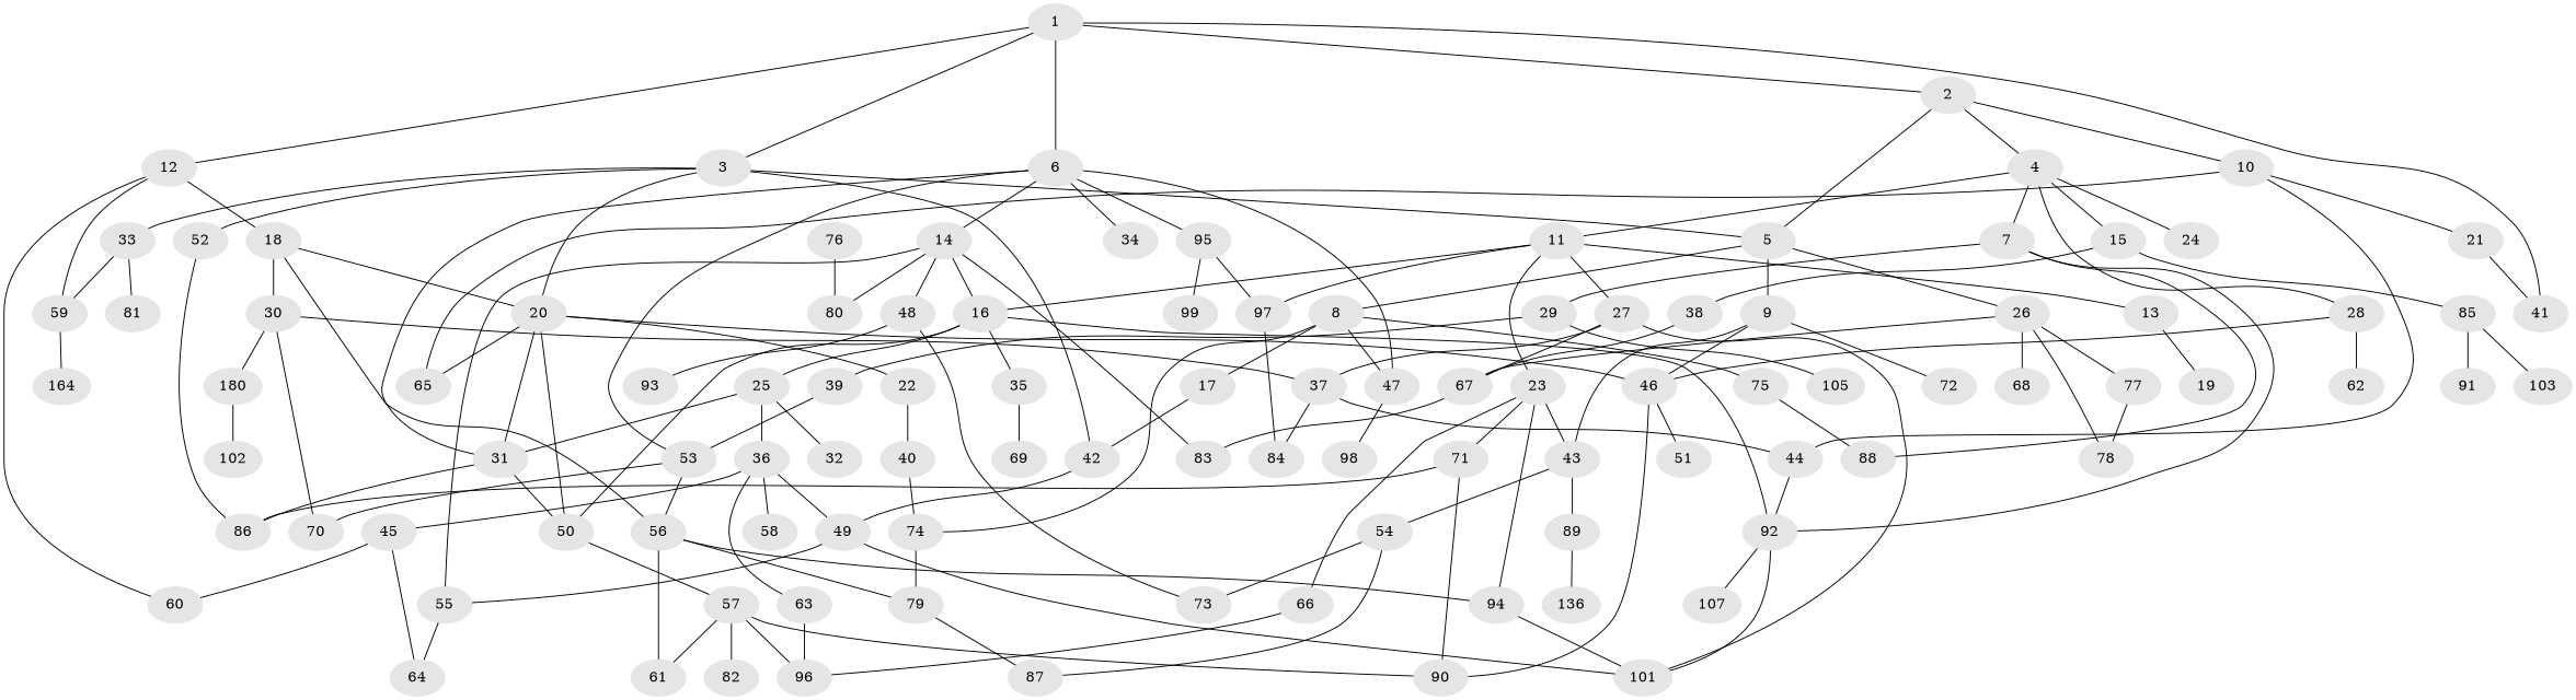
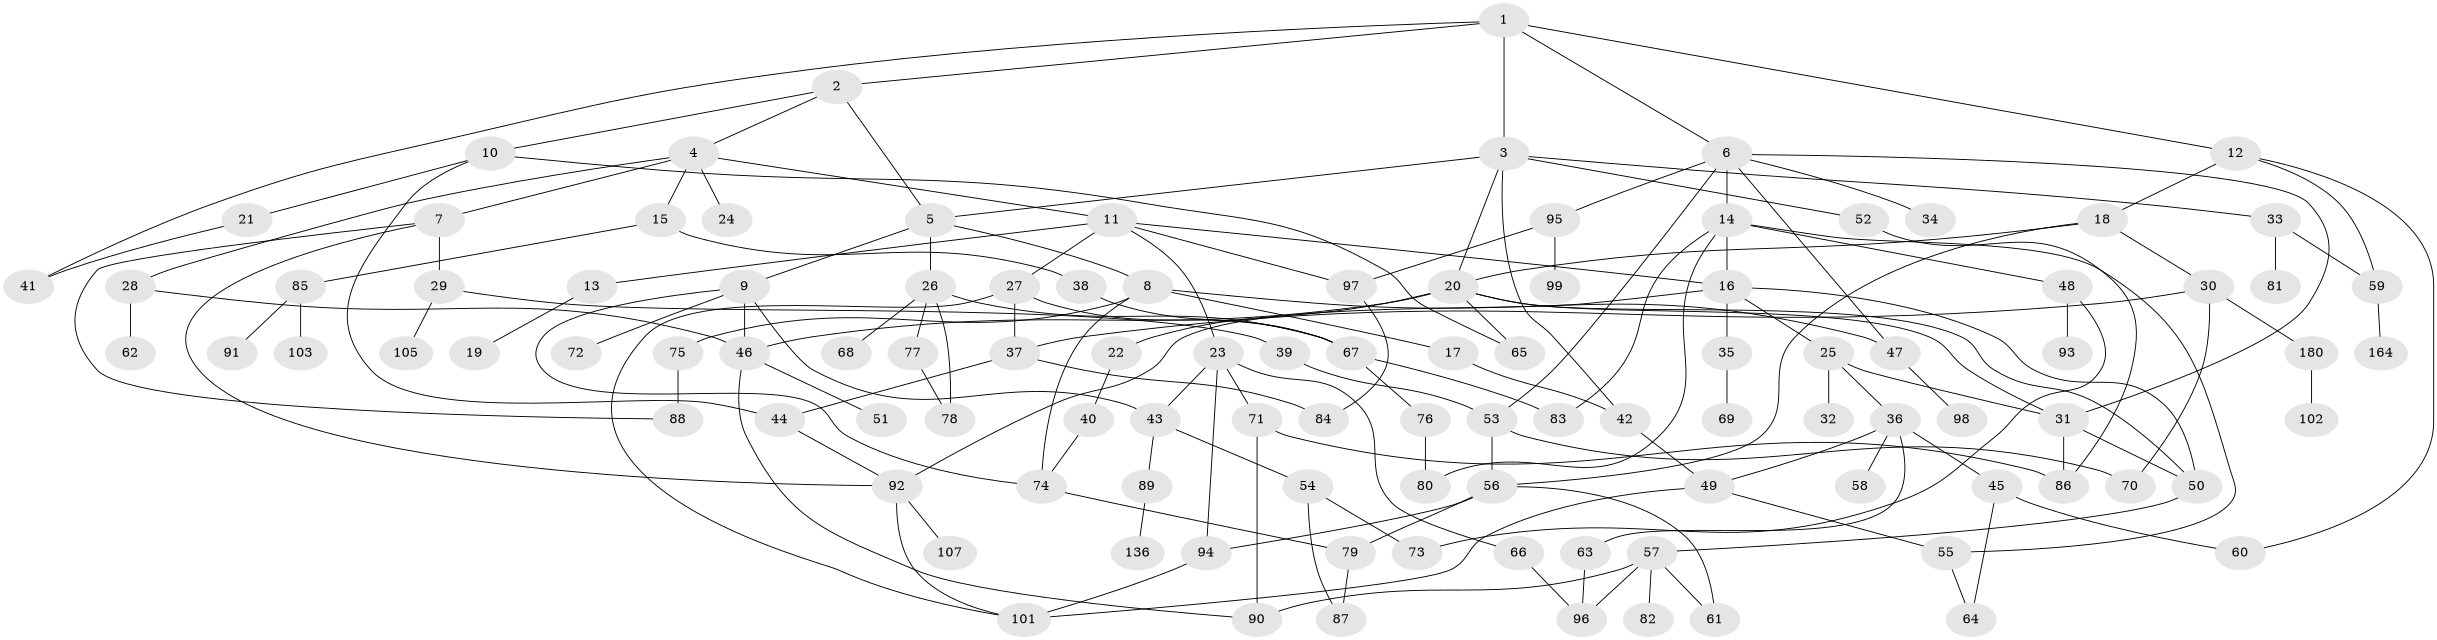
  graph {
    node [color=gray90 style=filled]
    1
    2
    3
    6
    12
    41
    4
    5
    10
    20
    33
    42
    52
    14
    31
    34
    47
    53
    95
    18
    59
    60
    7
    11
    15
    24
    28
    8
    9
    26
    21
    44
    65
    46
    50
    22
    81
    49
    86
    29
    88
    92
    13
    16
    23
    27
    97
    38
    85
    62
    17
    74
    75
    43
    72
    67
    68
    77
    78
    48
    55
    80
    83
    98
    56
    70
    99
    39
    105
    101
    107
    79
    54
    89
    51
    90
    19
    25
    35
    66
    71
    94
    37
    84
    30
    n86 [label=164]
    73
    93
    64
    91
    103
    32
    36
    69
    57
    n96 [label=180]
    61
    40
    96
    45
    58
    63
    76
    102
    87
    n106 [label=136]
    82
    1 -- 2
    1 -- 3
    1 -- 6
    1 -- 12
    1 -- 41
    2 -- 4
    2 -- 5
    2 -- 10
    3 -- 5
    3 -- 20
    3 -- 33
    3 -- 42
    3 -- 52
    6 -- 14
    6 -- 31
    6 -- 34
    6 -- 47
    6 -- 53
    6 -- 95
    12 -- 18
    12 -- 59
    12 -- 60
    4 -- 7
    4 -- 11
    4 -- 15
    4 -- 24
    4 -- 28
    5 -- 8
    5 -- 9
    5 -- 26
    10 -- 21
    10 -- 44
    10 -- 65
    20 -- 31
    20 -- 65
    20 -- 46
    20 -- 50
    20 -- 22
    33 -- 59
    33 -- 81
    42 -- 49
    52 -- 86
    14 -- 16
    14 -- 48
    14 -- 55
    14 -- 80
    14 -- 83
    31 -- 50
    31 -- 86
    47 -- 98
    53 -- 56
    53 -- 70
    95 -- 97
    95 -- 99
    18 -- 20
    18 -- 56
    18 -- 30
    59 -- n86
    7 -- 29
    7 -- 88
    7 -- 92
    11 -- 13
    11 -- 16
    11 -- 23
    11 -- 27
    11 -- 97
    15 -- 38
    15 -- 85
    28 -- 46
    28 -- 62
    8 -- 47
    8 -- 17
    8 -- 74
    8 -- 75
    9 -- 46
+   9 -- 74
    9 -- 43
    9 -- 72
    26 -- 67
    26 -- 68
    26 -- 77
    26 -- 78
    21 -- 41
    44 -- 92
    46 -- 51
    46 -- 90
    50 -- 57
    22 -- 40
    49 -- 55
    49 -- 101
    29 -- 39
    29 -- 105
    92 -- 101
    92 -- 107
    13 -- 19
    16 -- 50
    16 -- 92
    16 -- 25
    16 -- 35
    23 -- 43
    23 -- 66
    23 -- 71
    23 -- 94
    27 -- 67
    27 -- 101
    27 -- 37
    97 -- 84
    38 -- 67
    85 -- 91
    85 -- 103
    17 -- 42
    74 -- 79
    75 -- 88
    43 -- 54
    43 -- 89
    67 -- 83
+   67 -- 76
    77 -- 78
    48 -- 73
    48 -- 93
    55 -- 64
    56 -- 79
    56 -- 94
    56 -- 61
    39 -- 53
    79 -- 87
    54 -- 73
    54 -- 87
    89 -- n106
    25 -- 31
    25 -- 32
    25 -- 36
    35 -- 69
    66 -- 96
    71 -- 86
    71 -- 90
    94 -- 101
    37 -- 44
    37 -- 84
    30 -- 70
    30 -- 37
    30 -- n96
    36 -- 49
    36 -- 45
    36 -- 58
    36 -- 63
    57 -- 90
    57 -- 61
    57 -- 96
    57 -- 82
    n96 -- 102
    40 -- 74
    45 -- 60
    45 -- 64
    63 -- 96
    76 -- 80
  }
